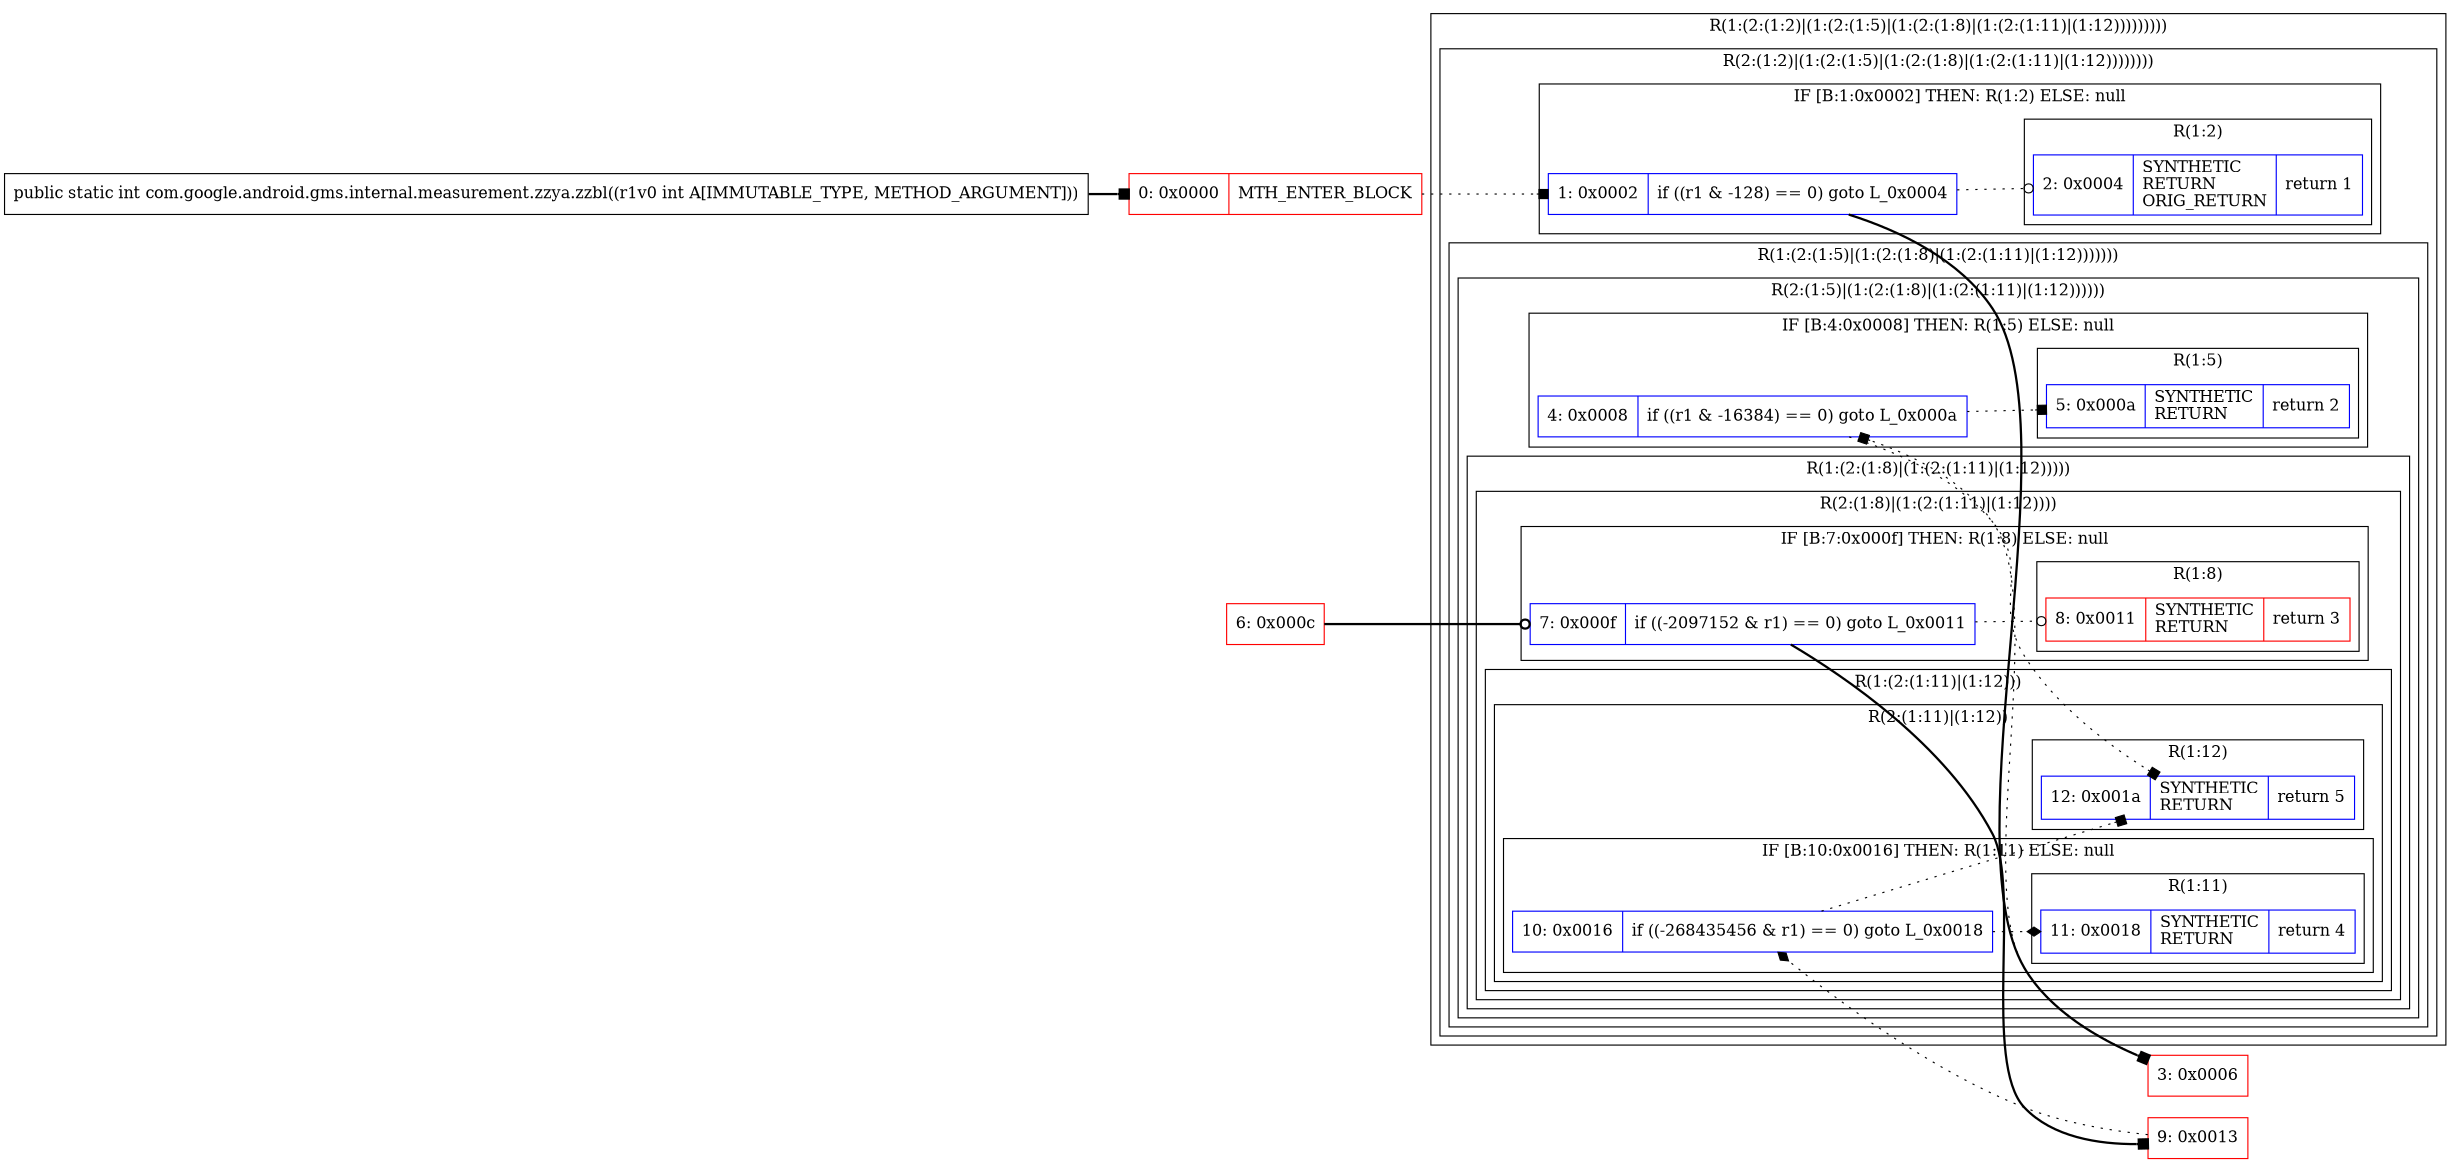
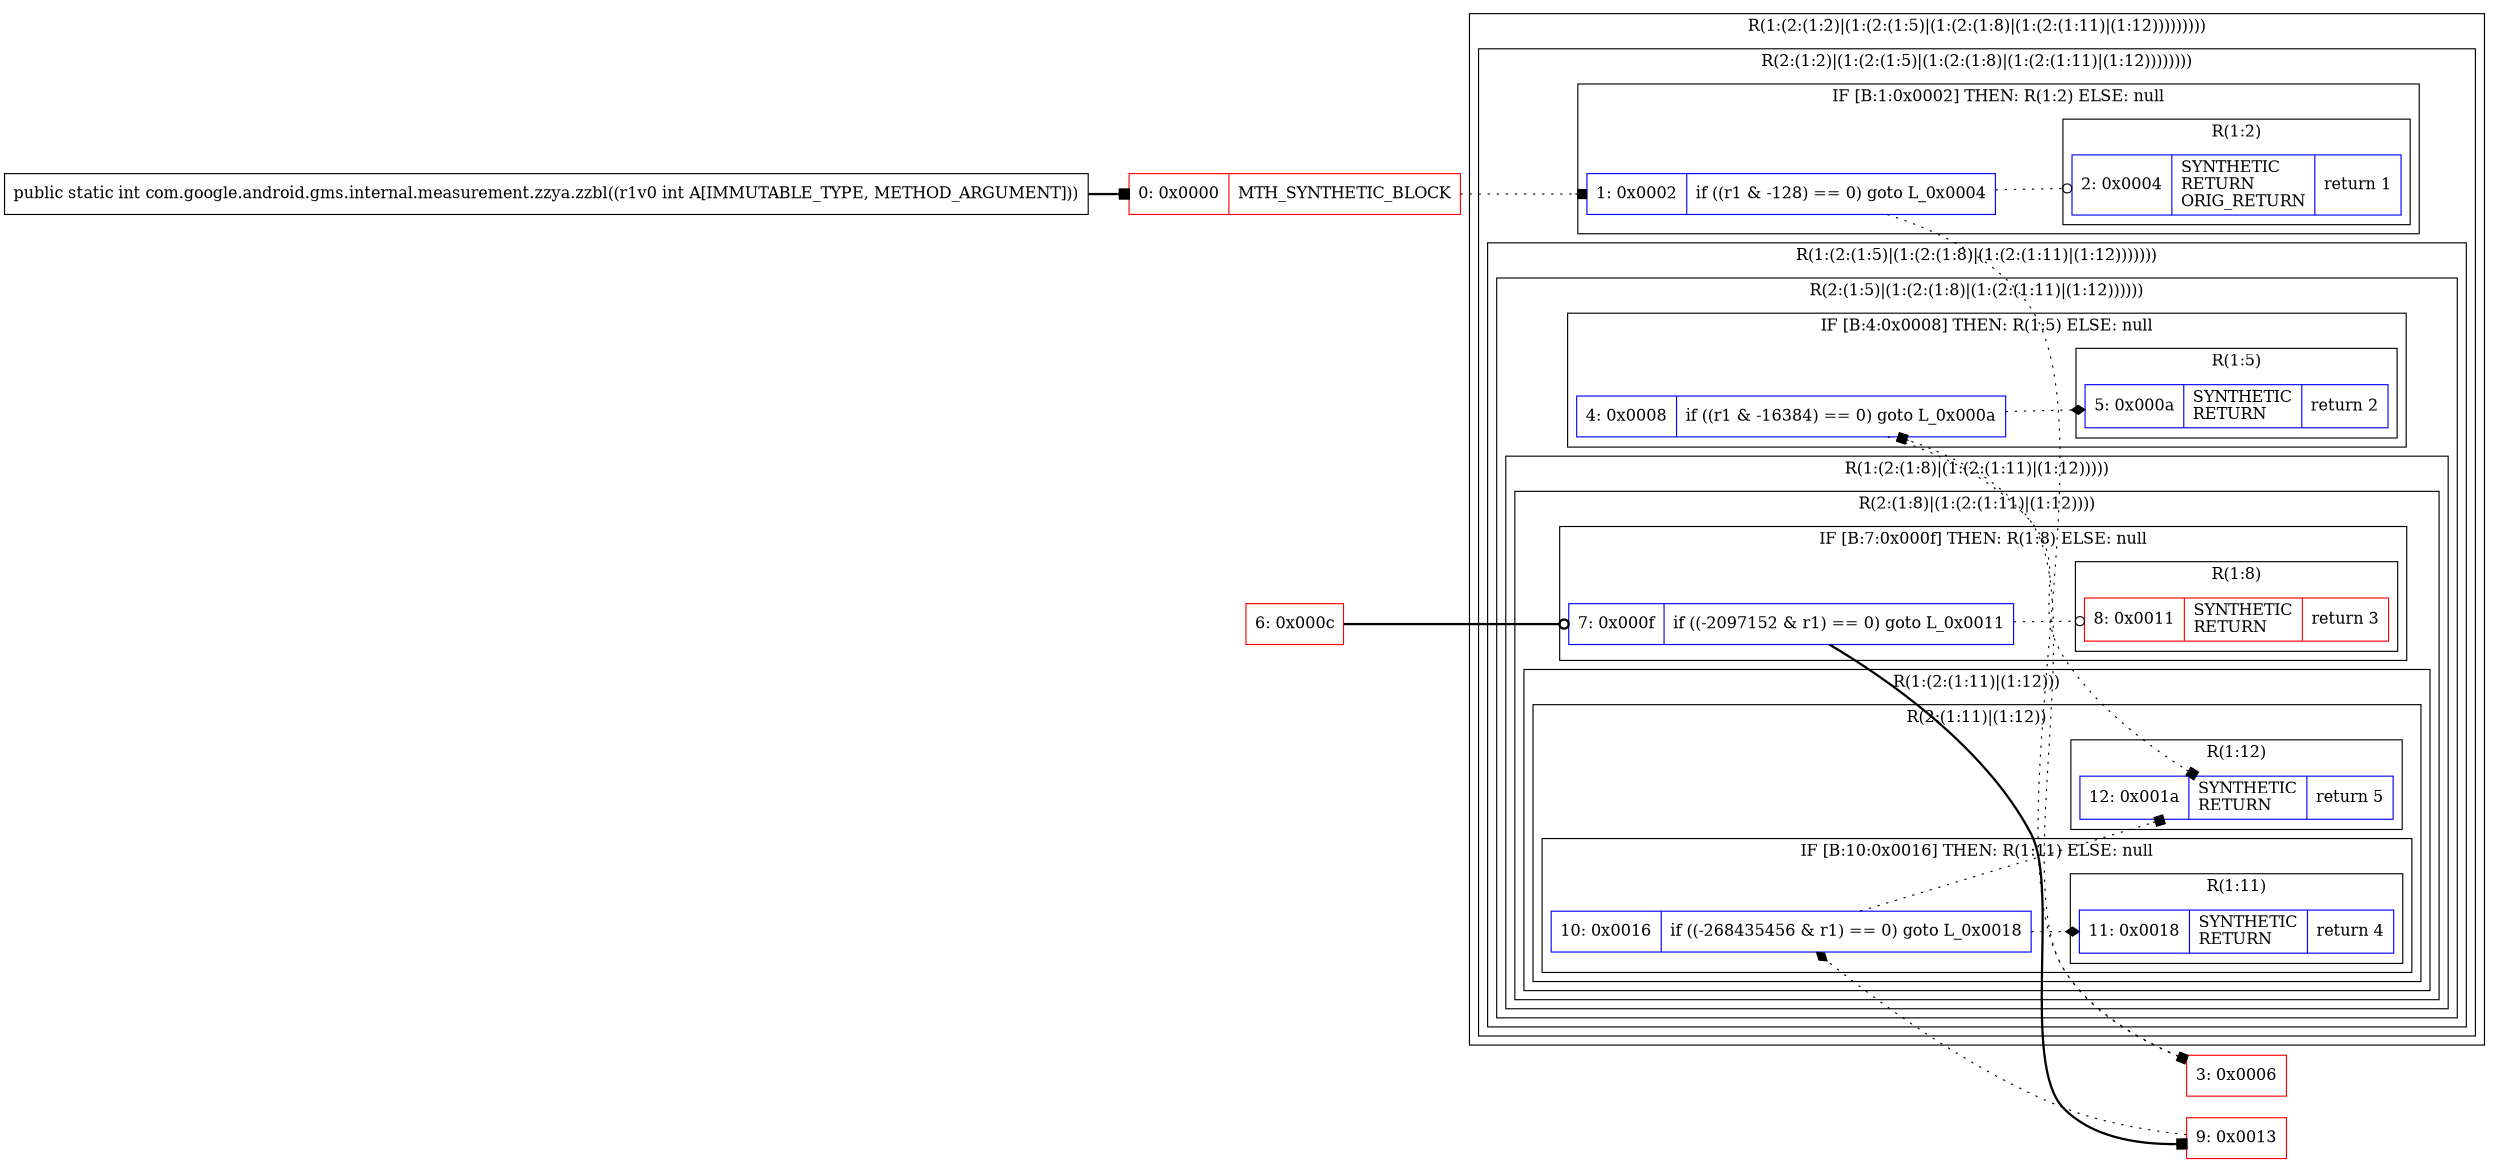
  digraph {
    rankdir=LR
    node [color=blue shape=record]
    edge [arrowhead=box style=dotted]
    n1 [label="{2\:\ 0x0004|SYNTHETIC\lRETURN\lORIG_RETURN\l|return 1\l}"]
    n2 [label="{1\:\ 0x0002|if ((r1 & \-128) == 0) goto L_0x0004\l}"]
    n3 [label="{5\:\ 0x000a|SYNTHETIC\lRETURN\l|return 2\l}"]
    n4 [label="{4\:\ 0x0008|if ((r1 & \-16384) == 0) goto L_0x000a\l}"]
    n5 [color=red label="{8\:\ 0x0011|SYNTHETIC\lRETURN\l|return 3\l}"]
    n6 [label="{7\:\ 0x000f|if ((\-2097152 & r1) == 0) goto L_0x0011\l}"]
    n7 [label="{11\:\ 0x0018|SYNTHETIC\lRETURN\l|return 4\l}"]
    n8 [label="{10\:\ 0x0016|if ((\-268435456 & r1) == 0) goto L_0x0018\l}"]
    n9 [label="{12\:\ 0x001a|SYNTHETIC\lRETURN\l|return 5\l}"]
    n10 [color=red label="{3\:\ 0x0006}"]
    n11 [color=red label="{9\:\ 0x0013}"]
    n12 [color=red label="{6\:\ 0x000c}"]
-   n13 [color=red label="{0\:\ 0x0000|MTH_ENTER_BLOCK\l}"]
+   n13 [color=red label="{0\:\ 0x0000|MTH_SYNTHETIC_BLOCK\l}"]
    n14 [label="{public static int com.google.android.gms.internal.measurement.zzya.zzbl((r1v0 int A[IMMUTABLE_TYPE, METHOD_ARGUMENT])) }" color=""]
    subgraph cluster_1 {
      label="R(1:(2:(1:2)|(1:(2:(1:5)|(1:(2:(1:8)|(1:(2:(1:11)|(1:12)))))))))"
      subgraph cluster_2 {
        label="R(2:(1:2)|(1:(2:(1:5)|(1:(2:(1:8)|(1:(2:(1:11)|(1:12))))))))"
        subgraph cluster_3 {
          label="IF [B:1:0x0002] THEN: R(1:2) ELSE: null"
          n2
          subgraph cluster_4 {
            label="R(1:2)"
            n1
          }
        }
        subgraph cluster_5 {
          label="R(1:(2:(1:5)|(1:(2:(1:8)|(1:(2:(1:11)|(1:12)))))))"
          subgraph cluster_6 {
            label="R(2:(1:5)|(1:(2:(1:8)|(1:(2:(1:11)|(1:12))))))"
            subgraph cluster_7 {
              label="IF [B:4:0x0008] THEN: R(1:5) ELSE: null"
              n4
              subgraph cluster_8 {
                label="R(1:5)"
                n3
              }
            }
            subgraph cluster_9 {
              label="R(1:(2:(1:8)|(1:(2:(1:11)|(1:12)))))"
              subgraph cluster_10 {
                label="R(2:(1:8)|(1:(2:(1:11)|(1:12))))"
                subgraph cluster_11 {
                  label="IF [B:7:0x000f] THEN: R(1:8) ELSE: null"
                  n6
                  subgraph cluster_12 {
                    label="R(1:8)"
                    n5
                  }
                }
                subgraph cluster_13 {
                  label="R(1:(2:(1:11)|(1:12)))"
                  subgraph cluster_14 {
                    label="R(2:(1:11)|(1:12))"
                    subgraph cluster_15 {
                      label="IF [B:10:0x0016] THEN: R(1:11) ELSE: null"
                      n8
                      subgraph cluster_16 {
                        label="R(1:11)"
                        n7
                      }
                    }
                    subgraph cluster_17 {
                      label="R(1:12)"
                      n9
                    }
                  }
                }
              }
            }
          }
        }
      }
    }
    n2 -> n1 [arrowhead=odot]
-   n2 -> n10 [style=bold]
-   n4 -> n3
+   n2 -> n10
+   n4 -> n3 [arrowhead=diamond]
    n4 -> n9
    n6 -> n5 [arrowhead=odot]
    n6 -> n11 [style=bold]
    n8 -> n7 [arrowhead=diamond]
    n8 -> n9
    n10 -> n4
    n11 -> n8 [arrowhead=diamond]
    n12 -> n6 [arrowhead=odot style=bold]
    n13 -> n2
    n14 -> n13 [style=bold]
  }
